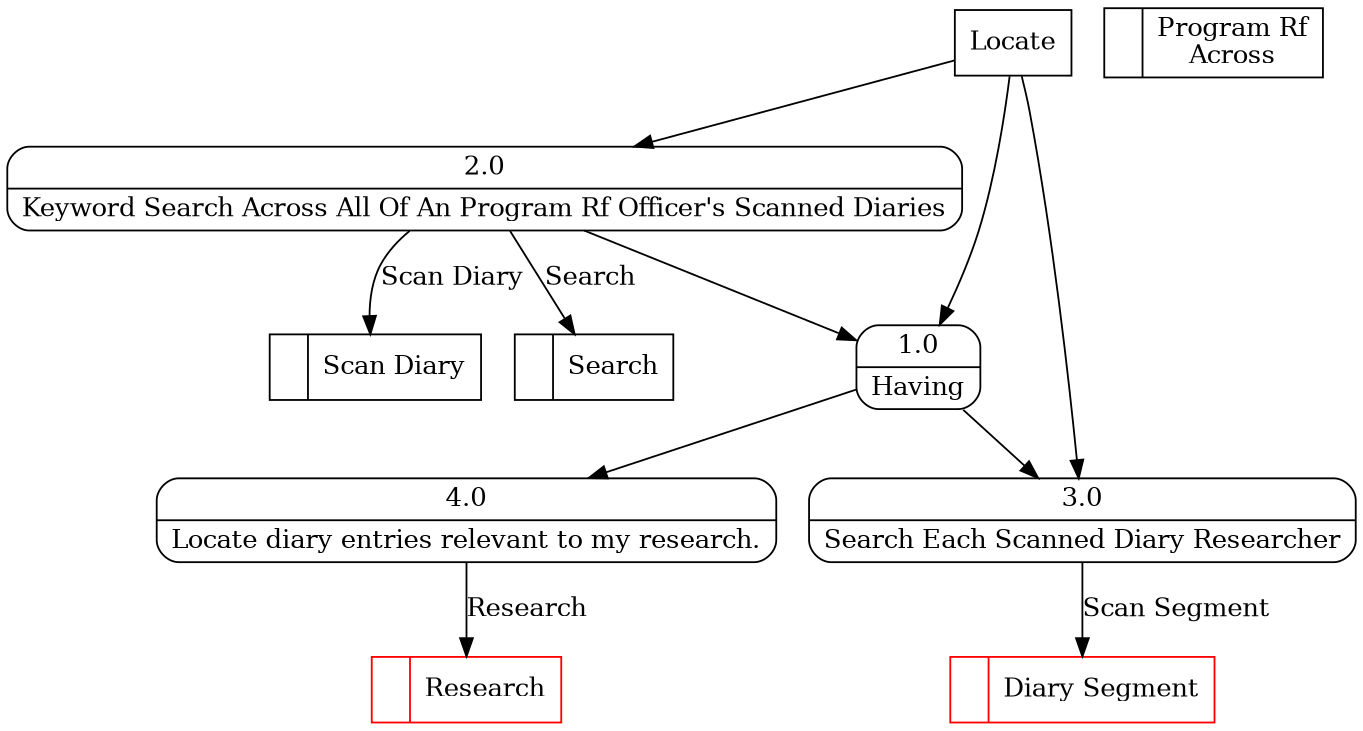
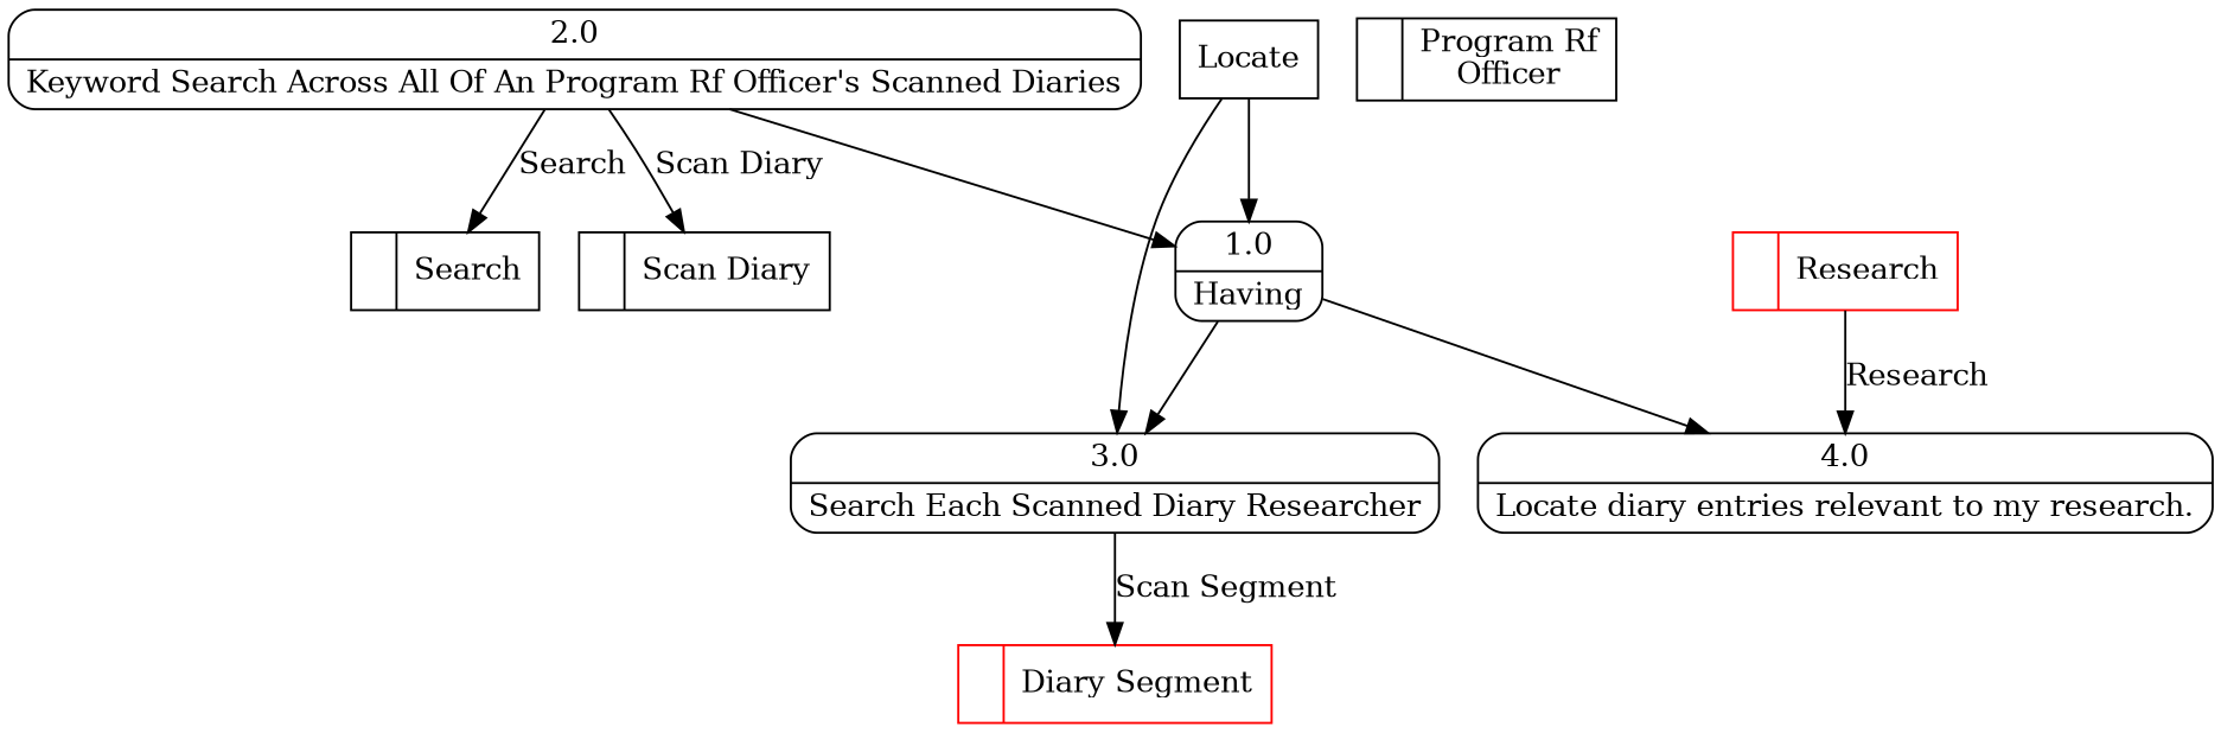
  digraph {
    node [shape=record]
    n1 [color=black label="<f0>  |<f1> Search "]
    n2 [label="<f0>  |<f1> Scan Diary "]
-   n3 [label="<f0>  |<f1> Program Rf\nAcross "]
+   n3 [label="<f0>  |<f1> Program Rf\nOfficer "]
    n4 [color=red label="<f0>  |<f1> Diary Segment "]
    n5 [label=Locate shape=box]
    n6 [label="{<f0> 1.0|<f1> Having }" shape=Mrecord]
    n7 [label="{<f0> 2.0|<f1> Keyword Search Across All Of An Program Rf Officer's Scanned Diaries }" shape=Mrecord]
    n8 [label="{<f0> 3.0|<f1> Search Each Scanned Diary Researcher }" shape=Mrecord]
    n9 [label="{<f0> 4.0|<f1> Locate diary entries relevant to my research. }" shape=Mrecord]
    n10 [color=red label="<f0>  |<f1> Research "]
    n5 -> n6
-   n5 -> n7
    n5 -> n8
    n6 -> n8
    n6 -> n9
    n7 -> n1 [label=Search]
    n7 -> n2 [label="Scan Diary"]
    n7 -> n6
    n8 -> n4 [label="Scan Segment"]
-   n9 -> n10 [label=Research]
+   n10 -> n9 [label=Research]
  }
